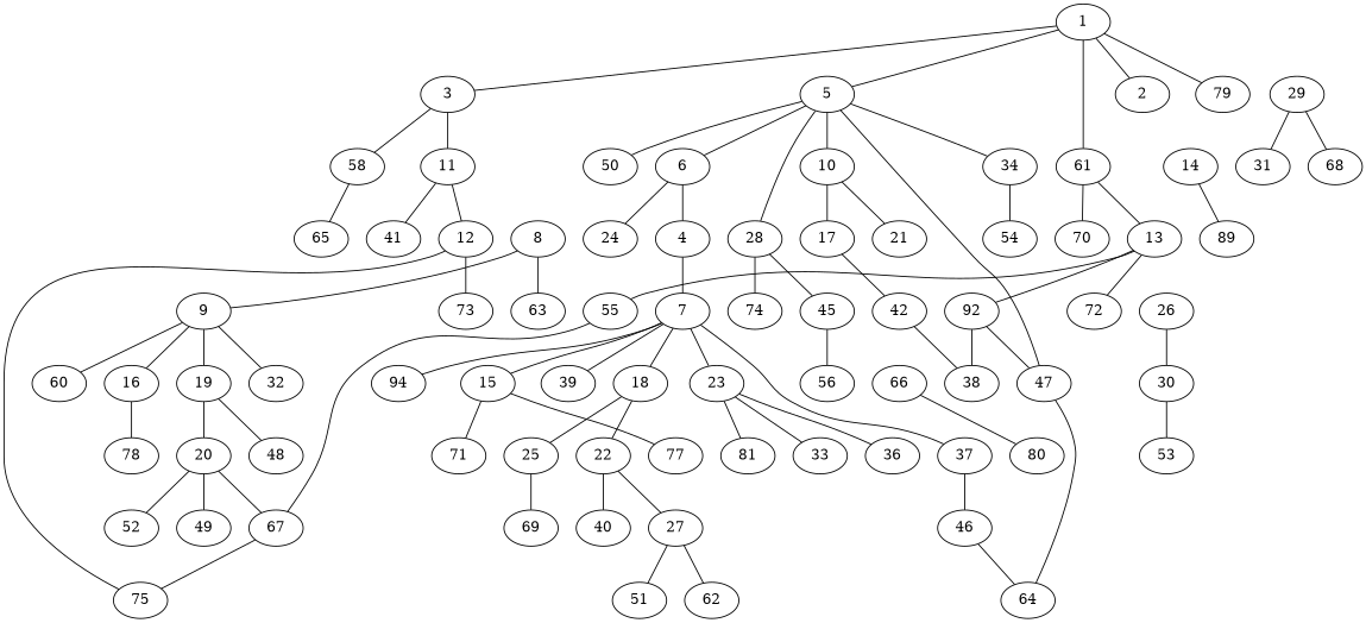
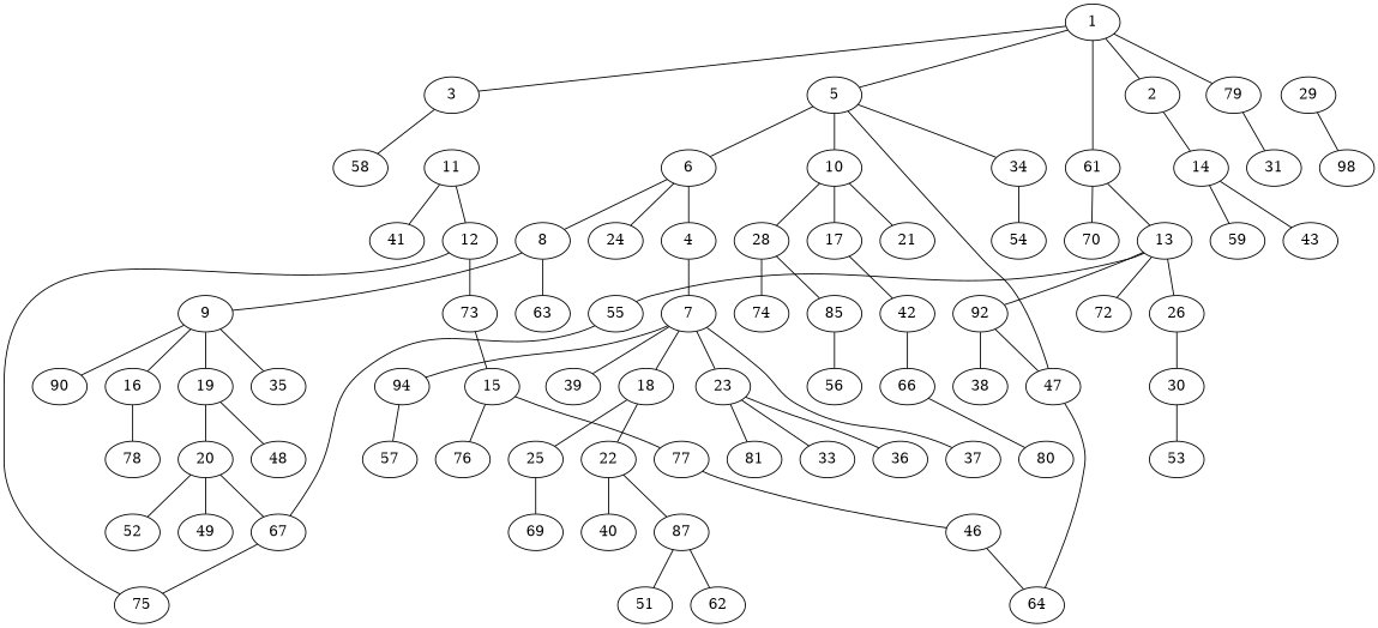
  graph {
    1
    2
    3
    5
    61
    79
    14
    11
    58
    4
    7
    6
    10
    28
    34
    47
-   50
    13
    70
-   59 [label=89]
+   43
+   59
    12
    41
-   65
    15
    18
    23
    37
    39
    n30 [label=94]
    8
    24
    17
    21
    26
    n36 [label=92]
    55
    72
-   45
+   45 [label=85]
    74
    54
    64
    73
    75
-   76 [label=71]
+   76
    77
    22
    25
    33
    36
    n51 [label=81]
    46
+   57
    9
    63
    42
    30
    38
    67
    56
    16
    19
-   35 [label=32]
-   60
-   27
+   35
+   60 [label=90]
+   27 [label=87]
    40
    69
    29
    31
-   68
+   68 [label=98]
    78
    20
    48
    49
    52
    66
    53
    80
    51
    62
    1 -- 2
    1 -- 3
    1 -- 5
    1 -- 61
    1 -- 79
-   3 -- 11
+   2 -- 14
    3 -- 58
    5 -- 6
    5 -- 10
-   5 -- 28
+   10 -- 28
    5 -- 34
    5 -- 47
-   5 -- 50
    61 -- 13
    61 -- 70
+   14 -- 43
    14 -- 59
    11 -- 12
    11 -- 41
-   58 -- 65
    4 -- 7
-   7 -- 15
+   73 -- 15
    7 -- 18
    7 -- 23
    7 -- 37
    7 -- 39
    7 -- n30
    6 -- 4
+   6 -- 8
    6 -- 24
    10 -- 17
    10 -- 21
    28 -- 45
    28 -- 74
    34 -- 54
    47 -- 64
+   13 -- 26
    13 -- n36
    13 -- 55
    13 -- 72
    12 -- 73
    12 -- 75
    15 -- 76
    15 -- 77
    18 -- 22
    18 -- 25
    23 -- 33
    23 -- 36
    23 -- n51
-   37 -- 46
+   77 -- 46
+   n30 -- 57
    8 -- 9
    8 -- 63
    17 -- 42
    26 -- 30
    n36 -- 47
    n36 -- 38
    55 -- 67
    45 -- 56
    22 -- 27
    22 -- 40
    25 -- 69
    46 -- 64
    9 -- 16
    9 -- 19
    9 -- 35
    9 -- 60
-   42 -- 38
+   42 -- 66
    30 -- 53
    67 -- 75
    16 -- 78
    19 -- 20
    19 -- 48
    27 -- 51
    27 -- 62
-   29 -- 31
+   79 -- 31
    29 -- 68
    20 -- 67
    20 -- 49
    20 -- 52
    66 -- 80
  }
